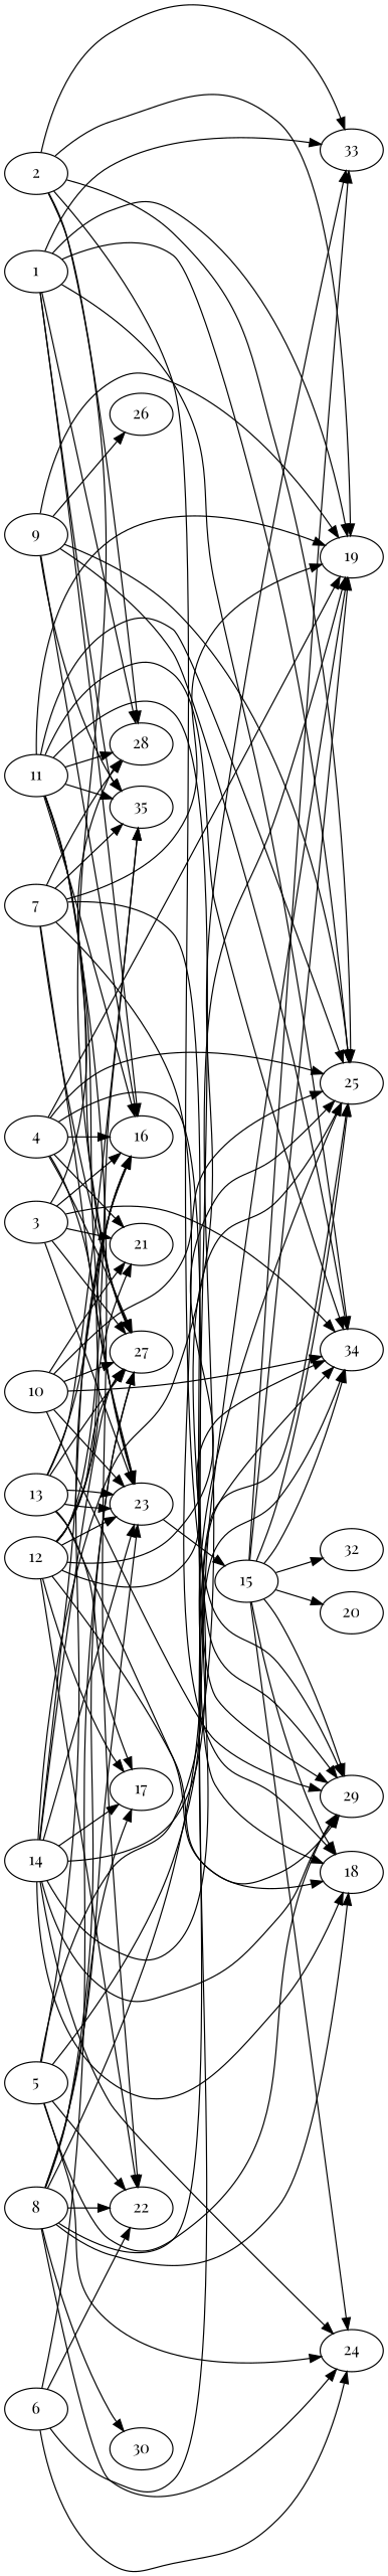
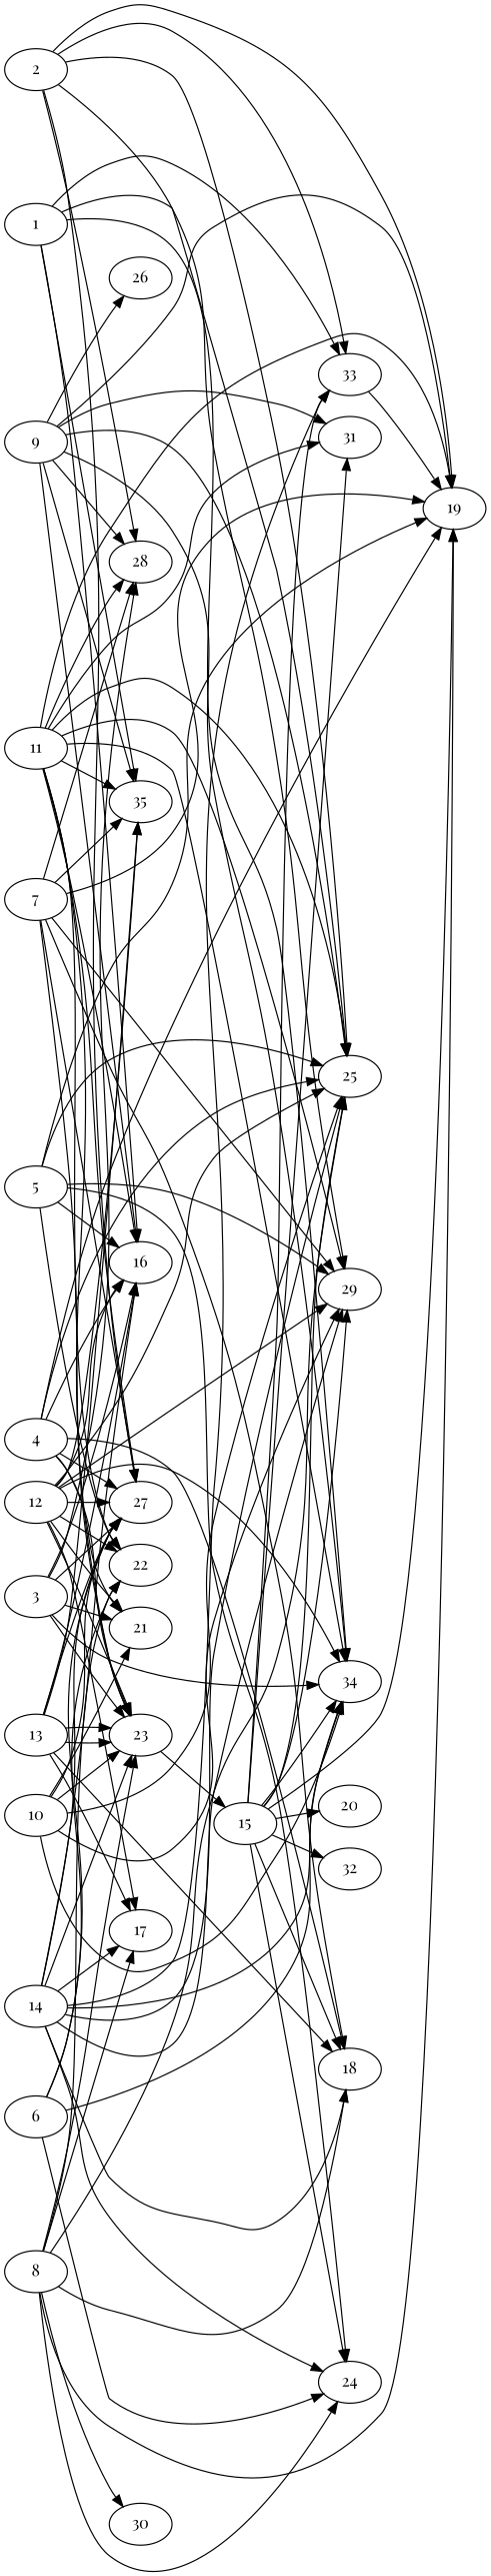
  digraph {
    fontname="Playfair Display"
    rankdir=LR
    node [alpha=0.19 fontname="Playfair Display"]
    edge [fontname="Playfair Display"]
    1 [expect_size=167811832160070]
    16 [alpha=0.09 expect_size=464674217393127424000]
    19 [alpha=0.00 expect_size=2534909415514950656]
    25 [alpha=0.11 expect_size=4949077381227760]
    28 [alpha=0.16 expect_size=272104150662438191104]
    33 [alpha=0.00 expect_size=5462187261886910]
    34 [alpha=0.07 expect_size=850851524152811061248]
    35 [expect_size=10580571031263496]
    2 [alpha=0.20 expect_size=290310686791985790976]
    27 [alpha=0.08 expect_size=721810178502385729536]
    29 [alpha=0.16 expect_size=301816852446125]
    3 [alpha=0.04 expect_size=1855038370812929245184]
    21 [alpha=0.02 expect_size=154418408637713088512]
    23 [alpha=0.05 expect_size=888165020034029060096]
    15 [alpha=0.04 expect_size=99335746304232896]
    4 [expect_size=2003860689512701]
    18 [alpha=0.01 expect_size=2038238541740321]
    5 [alpha=0.01 expect_size=1734598350744068]
    22 [alpha=0.02 expect_size=28308376587108868]
    24 [alpha=0.01 expect_size=8877719642278936]
    6 [alpha=0.08 expect_size=793117851888429824]
    7 [alpha=0.00 expect_size=74146297734714359808]
    8 [alpha=0.18 expect_size=1300763472953923072]
    17 [alpha=0.12 expect_size=22762381501493592]
    30 [alpha=0.14 expect_size=2328477161579970822144]
    9 [alpha=0.08 expect_size=1824288464556416565248]
    26 [alpha=0.14 expect_size=1155177180091645952000]
+   31 [alpha=0.03 expect_size=728751044132642]
    10 [alpha=0.10 expect_size=11293019769682576]
    11 [expect_size=1564438358344698880]
    12 [alpha=0.09 expect_size=1302674673796470]
    13 [alpha=0.15 expect_size=34300386305139540]
    14 [alpha=0.00 expect_size=1736980543995780096]
    20 [alpha=0.13 expect_size=987878428601239994368]
    32 [alpha=0.17 expect_size=17357991288414180]
    1 -> 16
-   1 -> 19
+   33 -> 19
    1 -> 25
-   1 -> 28
+   9 -> 28
    1 -> 33
    1 -> 34
    1 -> 35
    2 -> 19
    2 -> 25
    2 -> 28
    2 -> 33
    2 -> 27
    2 -> 29
    3 -> 16
    3 -> 28
    3 -> 34
    3 -> 27
    3 -> 21
    3 -> 23
    23 -> 15
    15 -> 19
    15 -> 25
    15 -> 33
    15 -> 34
    15 -> 29
    15 -> 18
    15 -> 24
+   15 -> 31
    15 -> 20
    15 -> 32
    4 -> 16
    4 -> 19
    4 -> 25
    4 -> 27
    4 -> 21
    4 -> 23
    4 -> 18
    5 -> 16
    5 -> 19
    5 -> 25
    5 -> 29
    5 -> 22
    5 -> 24
    6 -> 34
    6 -> 27
    6 -> 22
    6 -> 24
    7 -> 19
    7 -> 28
    7 -> 35
    7 -> 27
    7 -> 29
    7 -> 23
    7 -> 18
    8 -> 19
    8 -> 25
-   8 -> 27
    8 -> 23
    8 -> 18
    8 -> 22
    8 -> 24
    8 -> 17
    8 -> 30
    9 -> 16
    9 -> 19
    9 -> 25
    9 -> 34
    9 -> 35
    9 -> 26
+   9 -> 31
    10 -> 25
    10 -> 34
    10 -> 27
    10 -> 29
    10 -> 21
    10 -> 23
    11 -> 16
    11 -> 19
    11 -> 25
    11 -> 28
    11 -> 34
    11 -> 35
    11 -> 27
    11 -> 29
    11 -> 23
    11 -> 22
+   11 -> 31
    12 -> 16
    12 -> 25
    12 -> 34
    12 -> 35
    12 -> 27
    12 -> 29
    12 -> 21
    12 -> 23
    12 -> 22
    12 -> 17
    13 -> 16
    13 -> 35
    13 -> 27
    13 -> 23
    13 -> 23
    13 -> 18
    13 -> 17
    14 -> 16
    14 -> 25
    14 -> 33
    14 -> 34
    14 -> 27
    14 -> 29
    14 -> 23
    14 -> 18
    14 -> 24
    14 -> 17
  }
